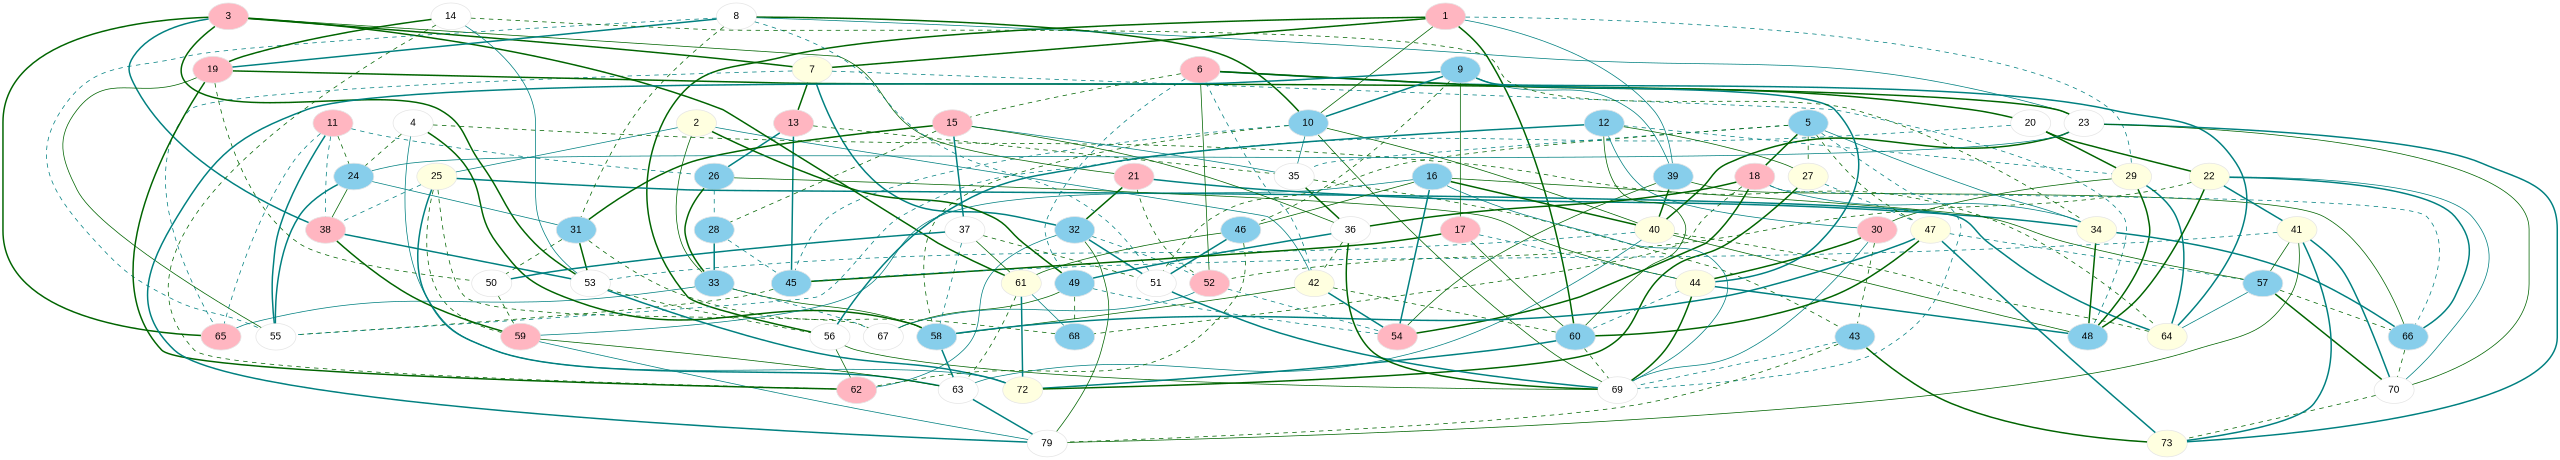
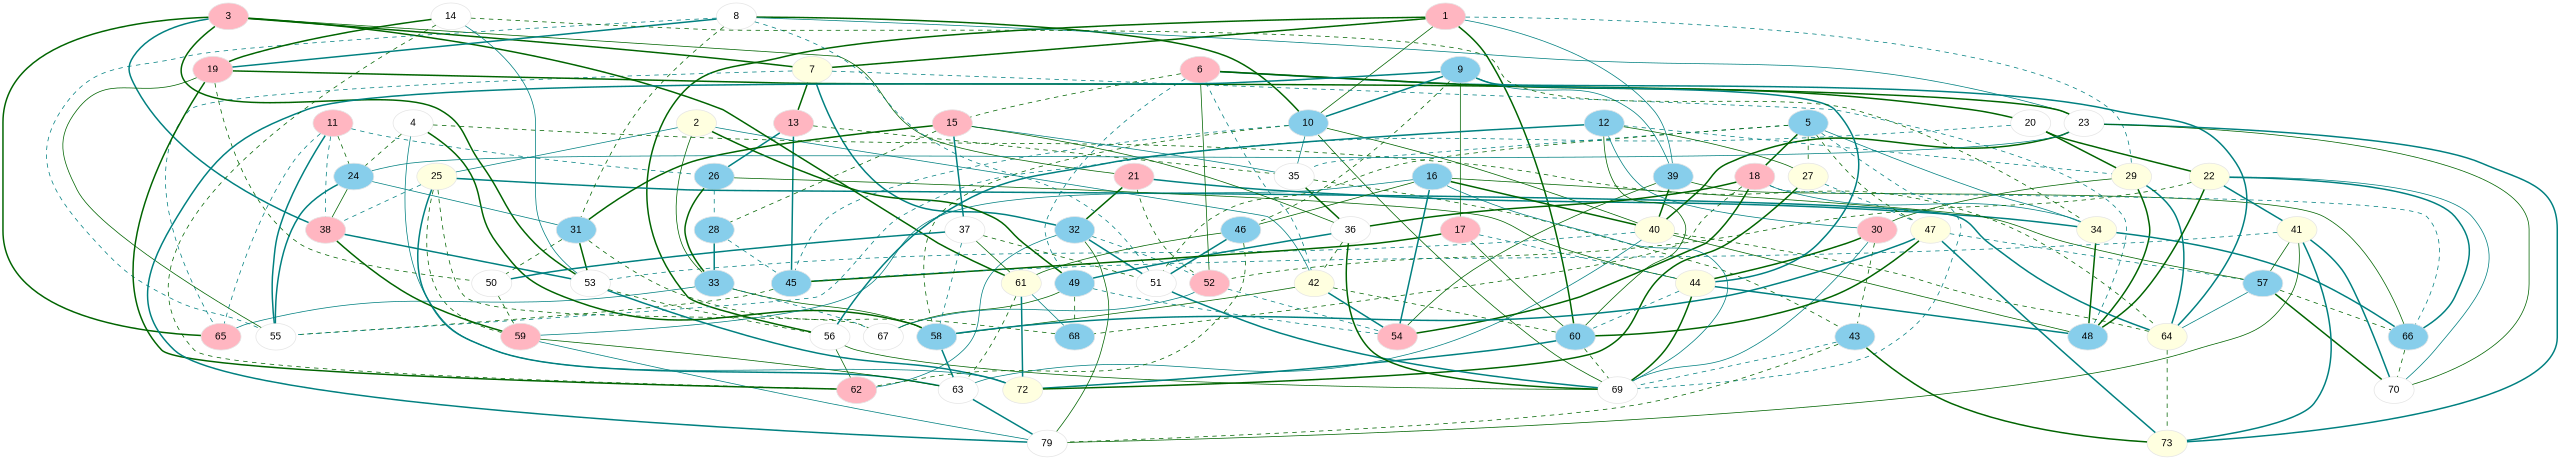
  graph {
    fontname="Liberation Sans"
    node [color=gray90 fillcolor=skyblue fontname="Liberation Sans" style=filled]
    edge [color=darkgreen fontname="Liberation Sans" style=bold weight=1.0]
    1 [fillcolor=lightpink]
    7 [fillcolor=lightyellow]
    10
    29 [fillcolor=lightyellow]
    39
    56 [fillcolor=white]
    60
    65 [fillcolor=lightpink]
    13 [fillcolor=lightpink]
    32
    48
    58
    35 [fillcolor=white]
    69 [fillcolor=white]
    40 [fillcolor=lightyellow]
    45
    64 [fillcolor=lightyellow]
    30 [fillcolor=lightpink]
    54 [fillcolor=lightpink]
    66
    62 [fillcolor=lightpink]
    72 [fillcolor=lightyellow]
    2 [fillcolor=lightyellow]
    25 [fillcolor=lightyellow]
    33
    42 [fillcolor=lightyellow]
    49
    38 [fillcolor=lightpink]
    59 [fillcolor=lightpink]
    63 [fillcolor=white]
    67 [fillcolor=white]
    68
    3 [fillcolor=lightpink]
    21 [fillcolor=lightpink]
    53 [fillcolor=white]
    61 [fillcolor=lightyellow]
    34 [fillcolor=lightyellow]
    52 [fillcolor=lightpink]
    4 [fillcolor=white]
    24
    31
    55 [fillcolor=white]
    18 [fillcolor=lightpink]
    5
    27 [fillcolor=lightyellow]
    47 [fillcolor=lightyellow]
    51 [fillcolor=white]
    36 [fillcolor=white]
    43
    46
    57
    73 [fillcolor=lightyellow]
    6 [fillcolor=lightpink]
    15 [fillcolor=lightpink]
    20 [fillcolor=white]
    28
    37 [fillcolor=white]
    22 [fillcolor=lightyellow]
    26
    n60 [fillcolor=white label=79]
    8 [fillcolor=white]
    19 [fillcolor=lightpink]
    23 [fillcolor=white]
    50 [fillcolor=white]
    70 [fillcolor=white]
    9
    17 [fillcolor=lightpink]
    44 [fillcolor=lightyellow]
    11 [fillcolor=lightpink]
    12
    14 [fillcolor=white]
    16
    41 [fillcolor=lightyellow]
    1 -- 7
    1 -- 10 [style=solid]
    1 -- 29 [color=teal style=dashed]
    1 -- 39 [color=teal style=solid]
    1 -- 56
    1 -- 60
    7 -- 65 [color=teal style=dashed]
    7 -- 13
    7 -- 32 [color=teal]
    7 -- 48 [color=teal style=dashed]
    10 -- 58 [style=dashed]
    10 -- 35 [color=teal style=solid]
    10 -- 69 [style=solid]
    10 -- 40 [style=solid]
    10 -- 45 [color=teal style=dashed]
    29 -- 48
    29 -- 64 [color=teal]
    29 -- 30 [style=solid]
    39 -- 40
    39 -- 54 [style=solid]
    39 -- 66 [style=solid]
    56 -- 69 [style=solid]
    56 -- 62 [style=solid]
    60 -- 69 [style=dashed]
    60 -- 72 [color=teal]
    13 -- 35 [style=dashed]
    13 -- 45 [color=teal]
    13 -- 26 [color=teal]
    32 -- 62 [color=teal style=solid]
    32 -- 52 [color=teal style=dashed]
    32 -- 51 [color=teal]
    32 -- n60 [style=solid]
    58 -- 63 [color=teal]
    35 -- 36
    35 -- 43 [style=dashed]
    40 -- 48 [style=solid]
    40 -- 64 [style=dashed]
    40 -- 63 [color=teal style=solid]
    40 -- 53 [color=teal style=dashed]
    45 -- 55 [style=dashed]
    30 -- 69 [color=teal style=solid]
    30 -- 43 [style=dashed]
    30 -- 44 [weight=2.0]
    66 -- 70 [style=dashed]
    2 -- 25 [color=teal style=solid]
    2 -- 33 [style=solid]
    2 -- 42 [color=teal style=solid]
    2 -- 49
    25 -- 64 [color=teal]
    25 -- 38 [color=teal style=dashed]
    25 -- 59 [style=dashed]
    25 -- 63 [color=teal]
    25 -- 67 [style=dashed]
    33 -- 65 [color=teal style=solid]
    33 -- 58 [style=solid]
    33 -- 67 [color=teal style=dashed]
    42 -- 60 [style=dashed]
    42 -- 58 [style=solid]
    42 -- 54 [color=teal]
    49 -- 54 [color=teal style=dashed]
    49 -- 67 [style=solid]
    49 -- 68 [style=dashed]
    38 -- 59
    38 -- 53 [color=teal]
    59 -- 63 [style=solid]
    59 -- n60 [color=teal style=solid]
    63 -- n60 [color=teal]
    3 -- 7
    3 -- 65
    3 -- 38 [color=teal]
    3 -- 21 [style=solid]
    3 -- 53
    3 -- 61
    21 -- 32
    21 -- 34 [color=teal]
    21 -- 52 [style=dashed]
    53 -- 56 [style=dashed]
    53 -- 72 [color=teal weight=2.0]
    61 -- 72 [color=teal]
    61 -- 63 [style=dashed]
    61 -- 68 [color=teal style=solid]
    34 -- 48
    34 -- 66 [color=teal]
    52 -- 54 [color=teal style=dashed]
    52 -- 67 [color=teal style=solid]
    4 -- 58
    4 -- 64 [style=dashed]
    4 -- 72 [color=teal style=solid]
    4 -- 24 [style=dashed]
    24 -- 38 [style=solid]
    24 -- 31 [color=teal style=solid]
    24 -- 55 [color=teal]
    31 -- 68 [style=dashed]
    31 -- 53
    31 -- 50 [style=dashed]
    18 -- 54
    18 -- 66 [color=teal style=dashed]
    18 -- 68 [style=dashed]
    18 -- 34 [color=teal style=solid]
    18 -- 36
    5 -- 35 [color=teal style=dashed]
    5 -- 69 [color=teal style=dashed]
    5 -- 34 [color=teal style=solid]
    5 -- 18
    5 -- 27 [style=dashed]
    5 -- 47 [style=dashed]
    5 -- 51 [style=dashed]
    27 -- 72
    27 -- 47 [color=teal style=dashed]
    47 -- 60
    47 -- 58 [color=teal]
    47 -- 57 [color=teal style=dashed]
    47 -- 73 [color=teal]
    51 -- 69 [color=teal]
    36 -- 69
    36 -- 42 [style=dashed]
    36 -- 49 [color=teal]
    43 -- 69 [color=teal style=dashed]
    43 -- 73 [weight=2.0]
    43 -- n60 [style=dashed]
    46 -- 62 [style=dashed weight=2.0]
    46 -- 61 [style=solid]
    46 -- 51 [color=teal]
    57 -- 64 [color=teal style=solid]
    57 -- 66 [style=dashed]
    57 -- 70
    6 -- 64 [color=teal]
    6 -- 42 [color=teal style=dashed]
    6 -- 49 [color=teal style=dashed]
    6 -- 52 [style=solid]
    6 -- 15 [style=dashed]
    6 -- 20
    15 -- 35 [color=teal style=solid]
    15 -- 31
    15 -- 36 [style=solid]
    15 -- 28 [style=dashed]
    15 -- 37 [color=teal]
    20 -- 29
    20 -- 55 [color=teal style=dashed]
    20 -- 22
    28 -- 45 [color=teal style=dashed]
    28 -- 33 [color=teal]
    37 -- 58 [color=teal style=dashed weight=2.0]
    37 -- 61 [style=solid]
    37 -- 51 [style=dashed]
    37 -- 50 [color=teal]
    22 -- 48
    22 -- 66 [color=teal]
    22 -- 52 [style=dashed]
    22 -- 70 [color=teal style=solid]
    22 -- 41 [color=teal]
    26 -- 33
    26 -- 28 [color=teal style=dashed]
    26 -- 44 [style=solid]
    8 -- 10
    8 -- 31 [style=dashed]
    8 -- 55 [color=teal style=dashed]
    8 -- 51 [color=teal style=dashed]
    8 -- 19 [color=teal]
    8 -- 23 [color=teal style=solid]
    19 -- 62
    19 -- 55 [style=solid]
    19 -- 23
    19 -- 50 [style=dashed]
    23 -- 40
    23 -- 24 [color=teal style=solid]
    23 -- 73 [color=teal]
    23 -- 70 [style=solid]
    50 -- 59 [style=dashed]
-   70 -- 73 [style=dashed]
+   64 -- 73 [style=dashed]
    9 -- 10 [color=teal]
    9 -- 39 [color=teal style=solid weight=2.0]
    9 -- 46 [style=dashed]
    9 -- n60 [color=teal]
    9 -- 17 [style=solid]
    9 -- 44 [color=teal]
    17 -- 60 [style=solid]
    17 -- 45
    17 -- 44 [color=teal style=dashed]
    44 -- 60 [color=teal style=dashed]
    44 -- 48 [color=teal]
    44 -- 69
    11 -- 65 [color=teal style=dashed]
    11 -- 38 [color=teal style=dashed]
    11 -- 24 [style=dashed]
    11 -- 55 [color=teal]
    11 -- 26 [color=teal style=dashed weight=2.0]
    12 -- 29 [color=teal style=dashed]
    12 -- 56 [color=teal weight=2.0]
    12 -- 60 [style=solid]
    12 -- 30 [color=teal style=solid]
    12 -- 27 [style=solid]
    14 -- 62 [style=dashed]
    14 -- 53 [color=teal style=solid]
    14 -- 34 [style=dashed]
    14 -- 19
    16 -- 69 [color=teal style=solid]
    16 -- 40
    16 -- 54 [color=teal]
    16 -- 59 [color=teal style=solid]
    16 -- 46 [style=solid]
    16 -- 57 [style=solid]
    41 -- 45 [color=teal style=dashed]
    41 -- 57 [style=solid]
    41 -- 73 [color=teal]
    41 -- n60 [style=solid]
    41 -- 70 [color=teal]
  }
